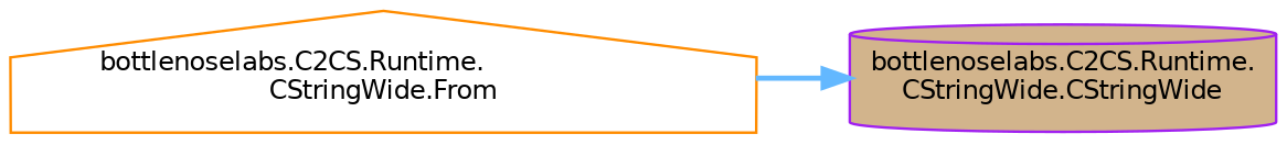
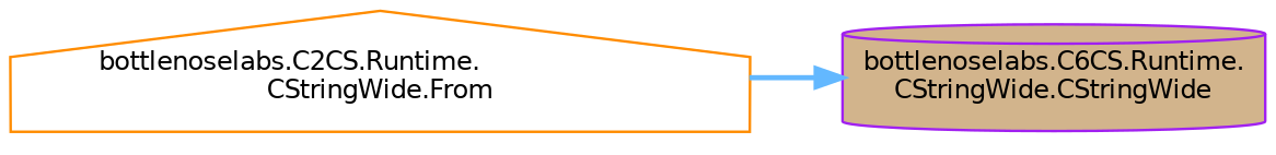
  digraph {
    rankdir=LR
    node [fontname=Helvetica fontsize=10 style=filled]
    n1 [color=darkorange fillcolor=white fontcolor=black height=0.2 label="bottlenoselabs.C2CS.Runtime.\lCStringWide.From" shape=house width=0.4]
-   n2 [color=purple fillcolor=tan height=0.2 label="bottlenoselabs.C2CS.Runtime.\lCStringWide.CStringWide" shape=cylinder width=0.4]
+   n2 [color=purple fillcolor=tan height=0.2 label="bottlenoselabs.C6CS.Runtime.\lCStringWide.CStringWide" shape=cylinder width=0.4]
    n1 -> n2 [color=steelblue1 fontname=Helvetica fontsize=10 labelfontname=Helvetica labelfontsize=10 style=bold arrowhead=normal]
  }
